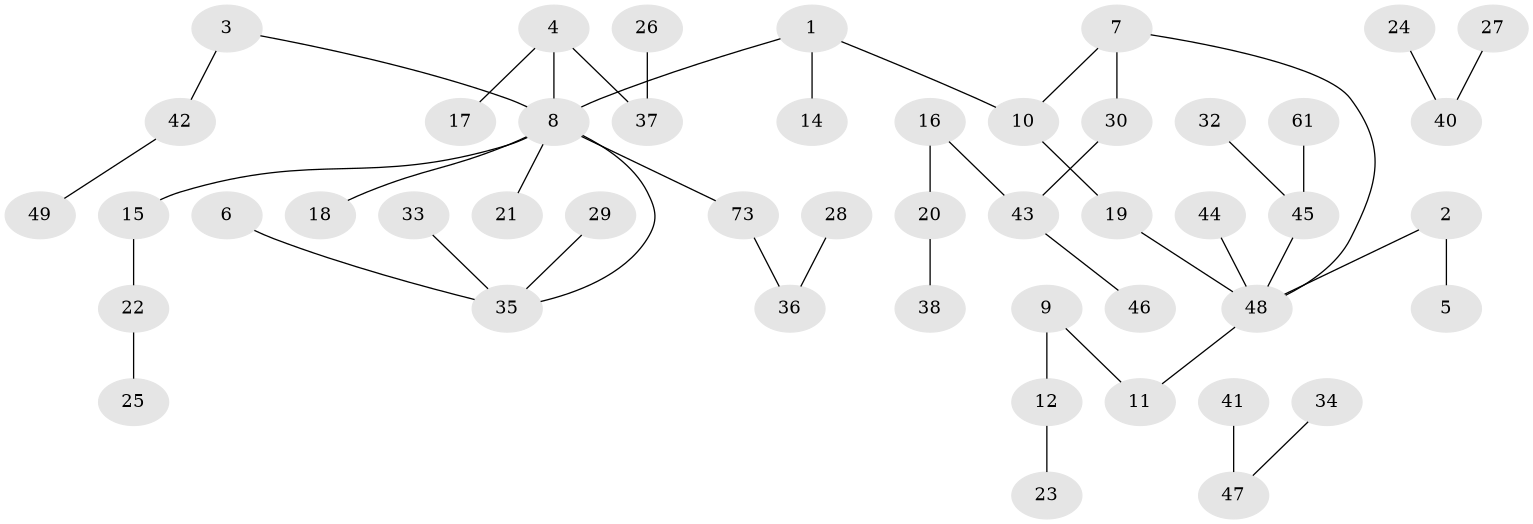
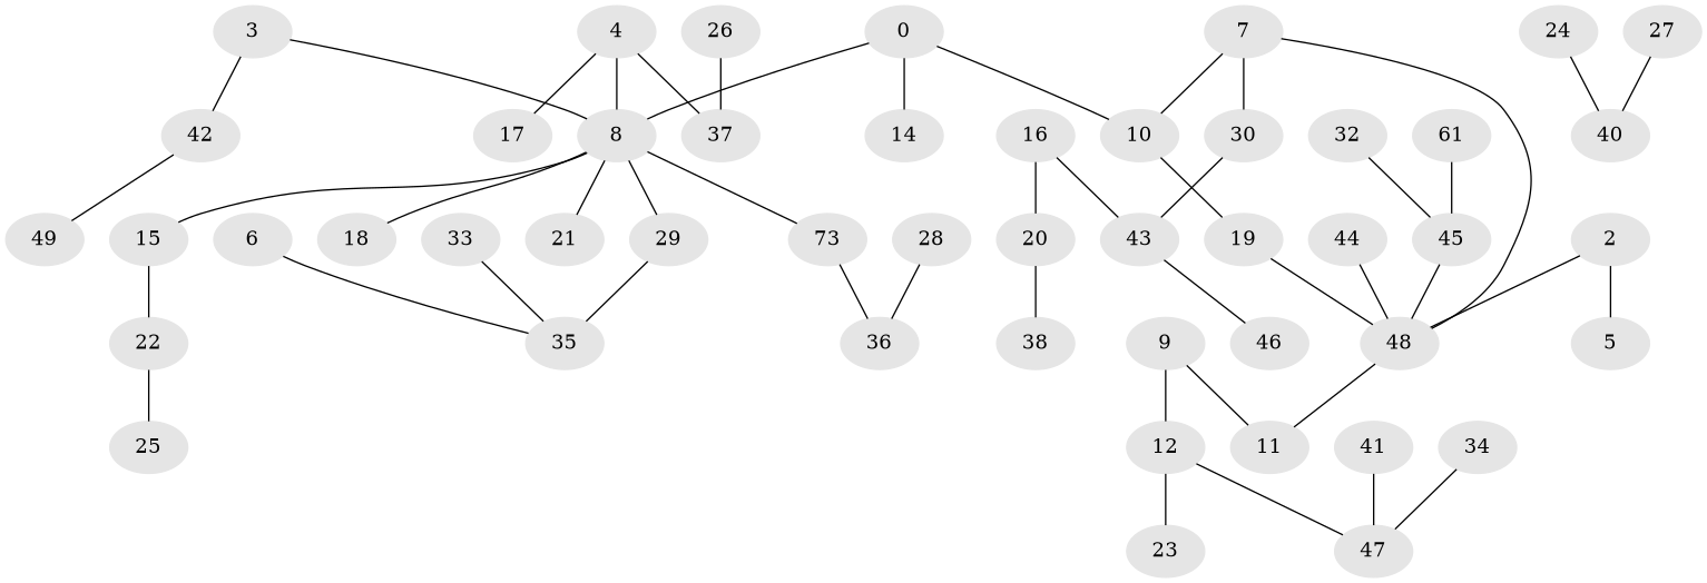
  graph {
    node [color=gray90 style=filled]
    edge [weight=1.0]
-   1
+   1 [label=0]
    8
    10
    14
    35
    n6 [label=73]
    15
    18
    21
    19
    2
    5
    48
    11
    3
    42
    49
    4
    17
    37
    6
    7
    30
    43
    36
    22
    9
    12
    23
    47
    25
    16
    20
    38
    46
    24
    40
    26
    27
    28
    29
    n42 [label=61]
    45
    32
    33
    34
    41
    44
    1 -- 8
    1 -- 10
    1 -- 14
-   8 -- 35
+   8 -- 29
    8 -- n6
    8 -- 15
    8 -- 18
    8 -- 21
    10 -- 19
    n6 -- 36
    15 -- 22
    19 -- 48
    2 -- 5
    2 -- 48
    48 -- 11
    3 -- 8
    3 -- 42
    42 -- 49
    4 -- 8
    4 -- 17
    4 -- 37
    6 -- 35
    7 -- 10
    7 -- 48
    7 -- 30
    30 -- 43
    43 -- 46
    22 -- 25
    9 -- 11
    9 -- 12
    12 -- 23
+   12 -- 47
    16 -- 43
    16 -- 20
    20 -- 38
    24 -- 40
    26 -- 37
    27 -- 40
    28 -- 36
    29 -- 35
    n42 -- 45
    45 -- 48
    32 -- 45
    33 -- 35
    34 -- 47
    41 -- 47
    44 -- 48
  }
